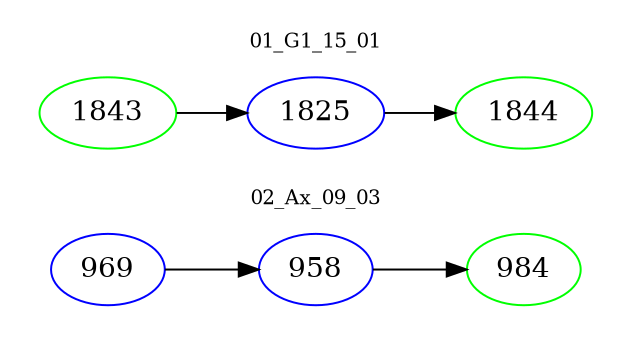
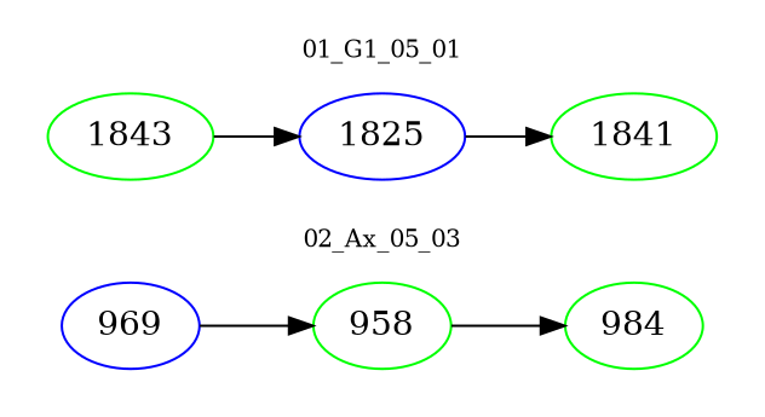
  digraph {
    rankdir=LR
    node [color=blue]
    edge [color=black]
    n1 [label=969]
-   n2 [label=958]
+   n2 [color=green label=958]
    n3 [color=green label=984]
    n4 [color=green label=1843]
    n5 [label=1825]
-   n6 [color=green label=1844]
+   n6 [color=green label=1841]
    subgraph cluster_1 {
      color=white
      fontsize=10
-     label="02_Ax_09_03"
+     label="02_Ax_05_03"
      n1
      n2
      n3
    }
    subgraph cluster_2 {
      color=white
      fontsize=10
-     label="01_G1_15_01"
+     label="01_G1_05_01"
      n4
      n5
      n6
    }
    n1 -> n2
    n2 -> n3
    n4 -> n5
    n5 -> n6
  }
